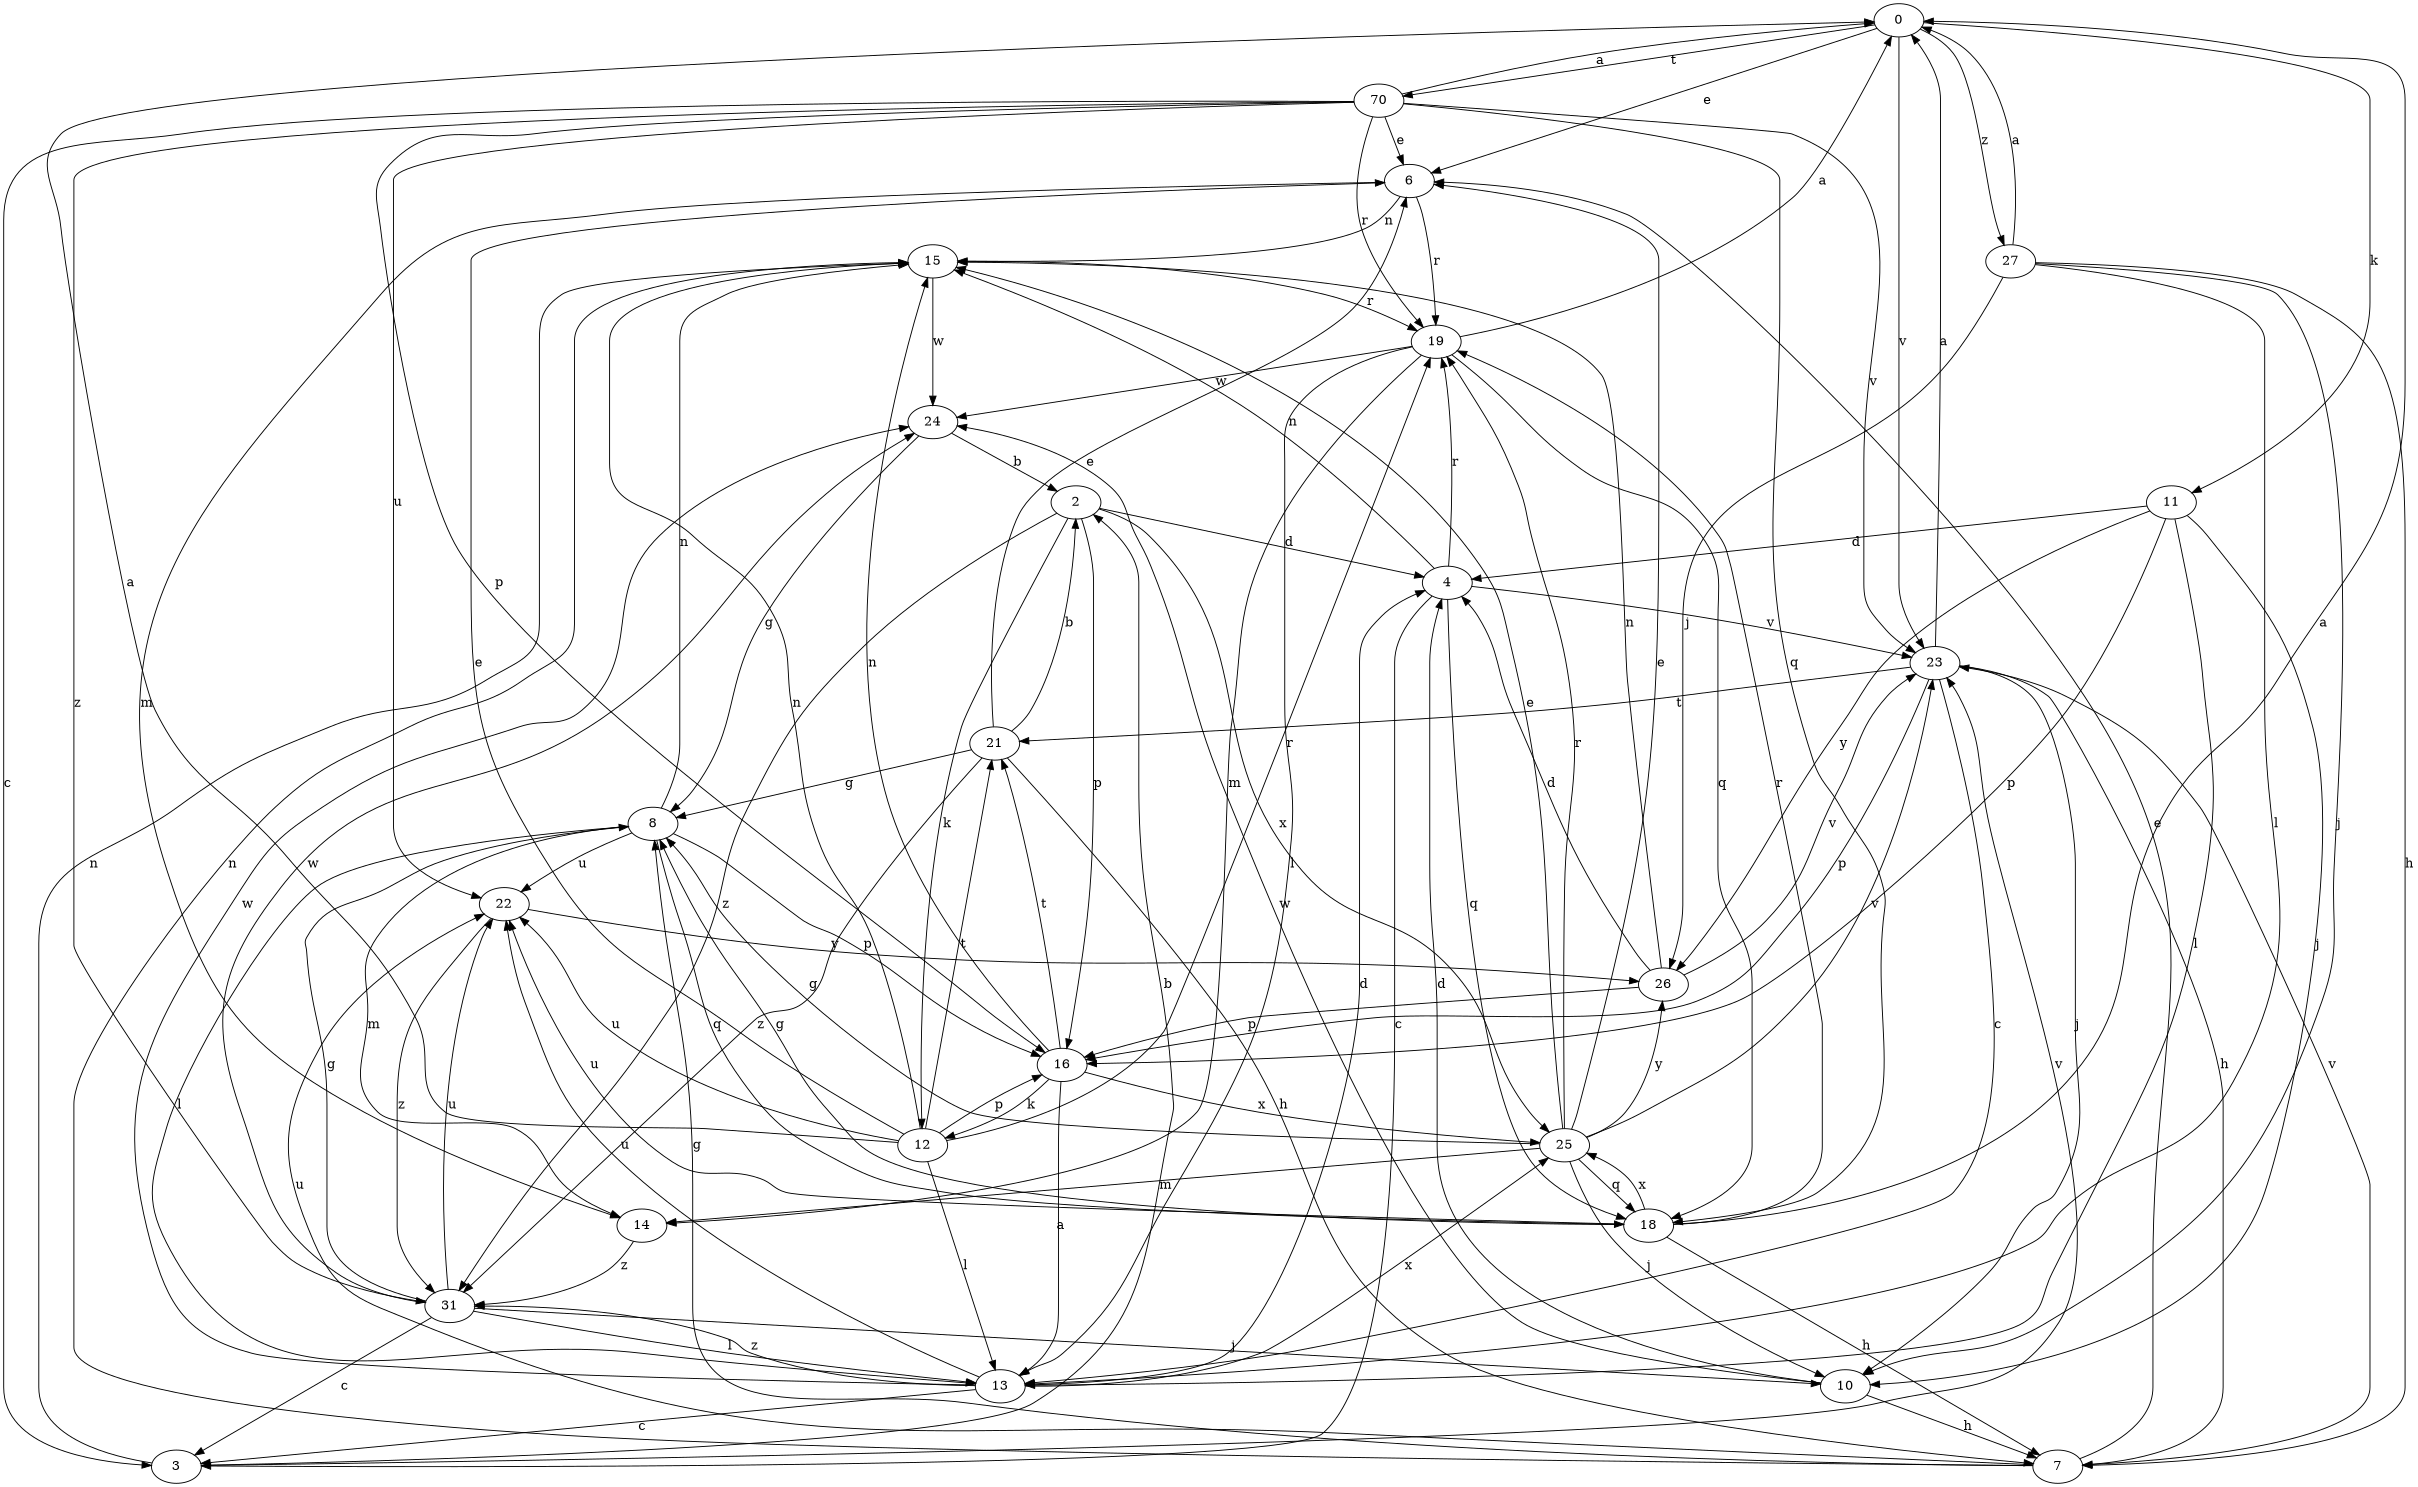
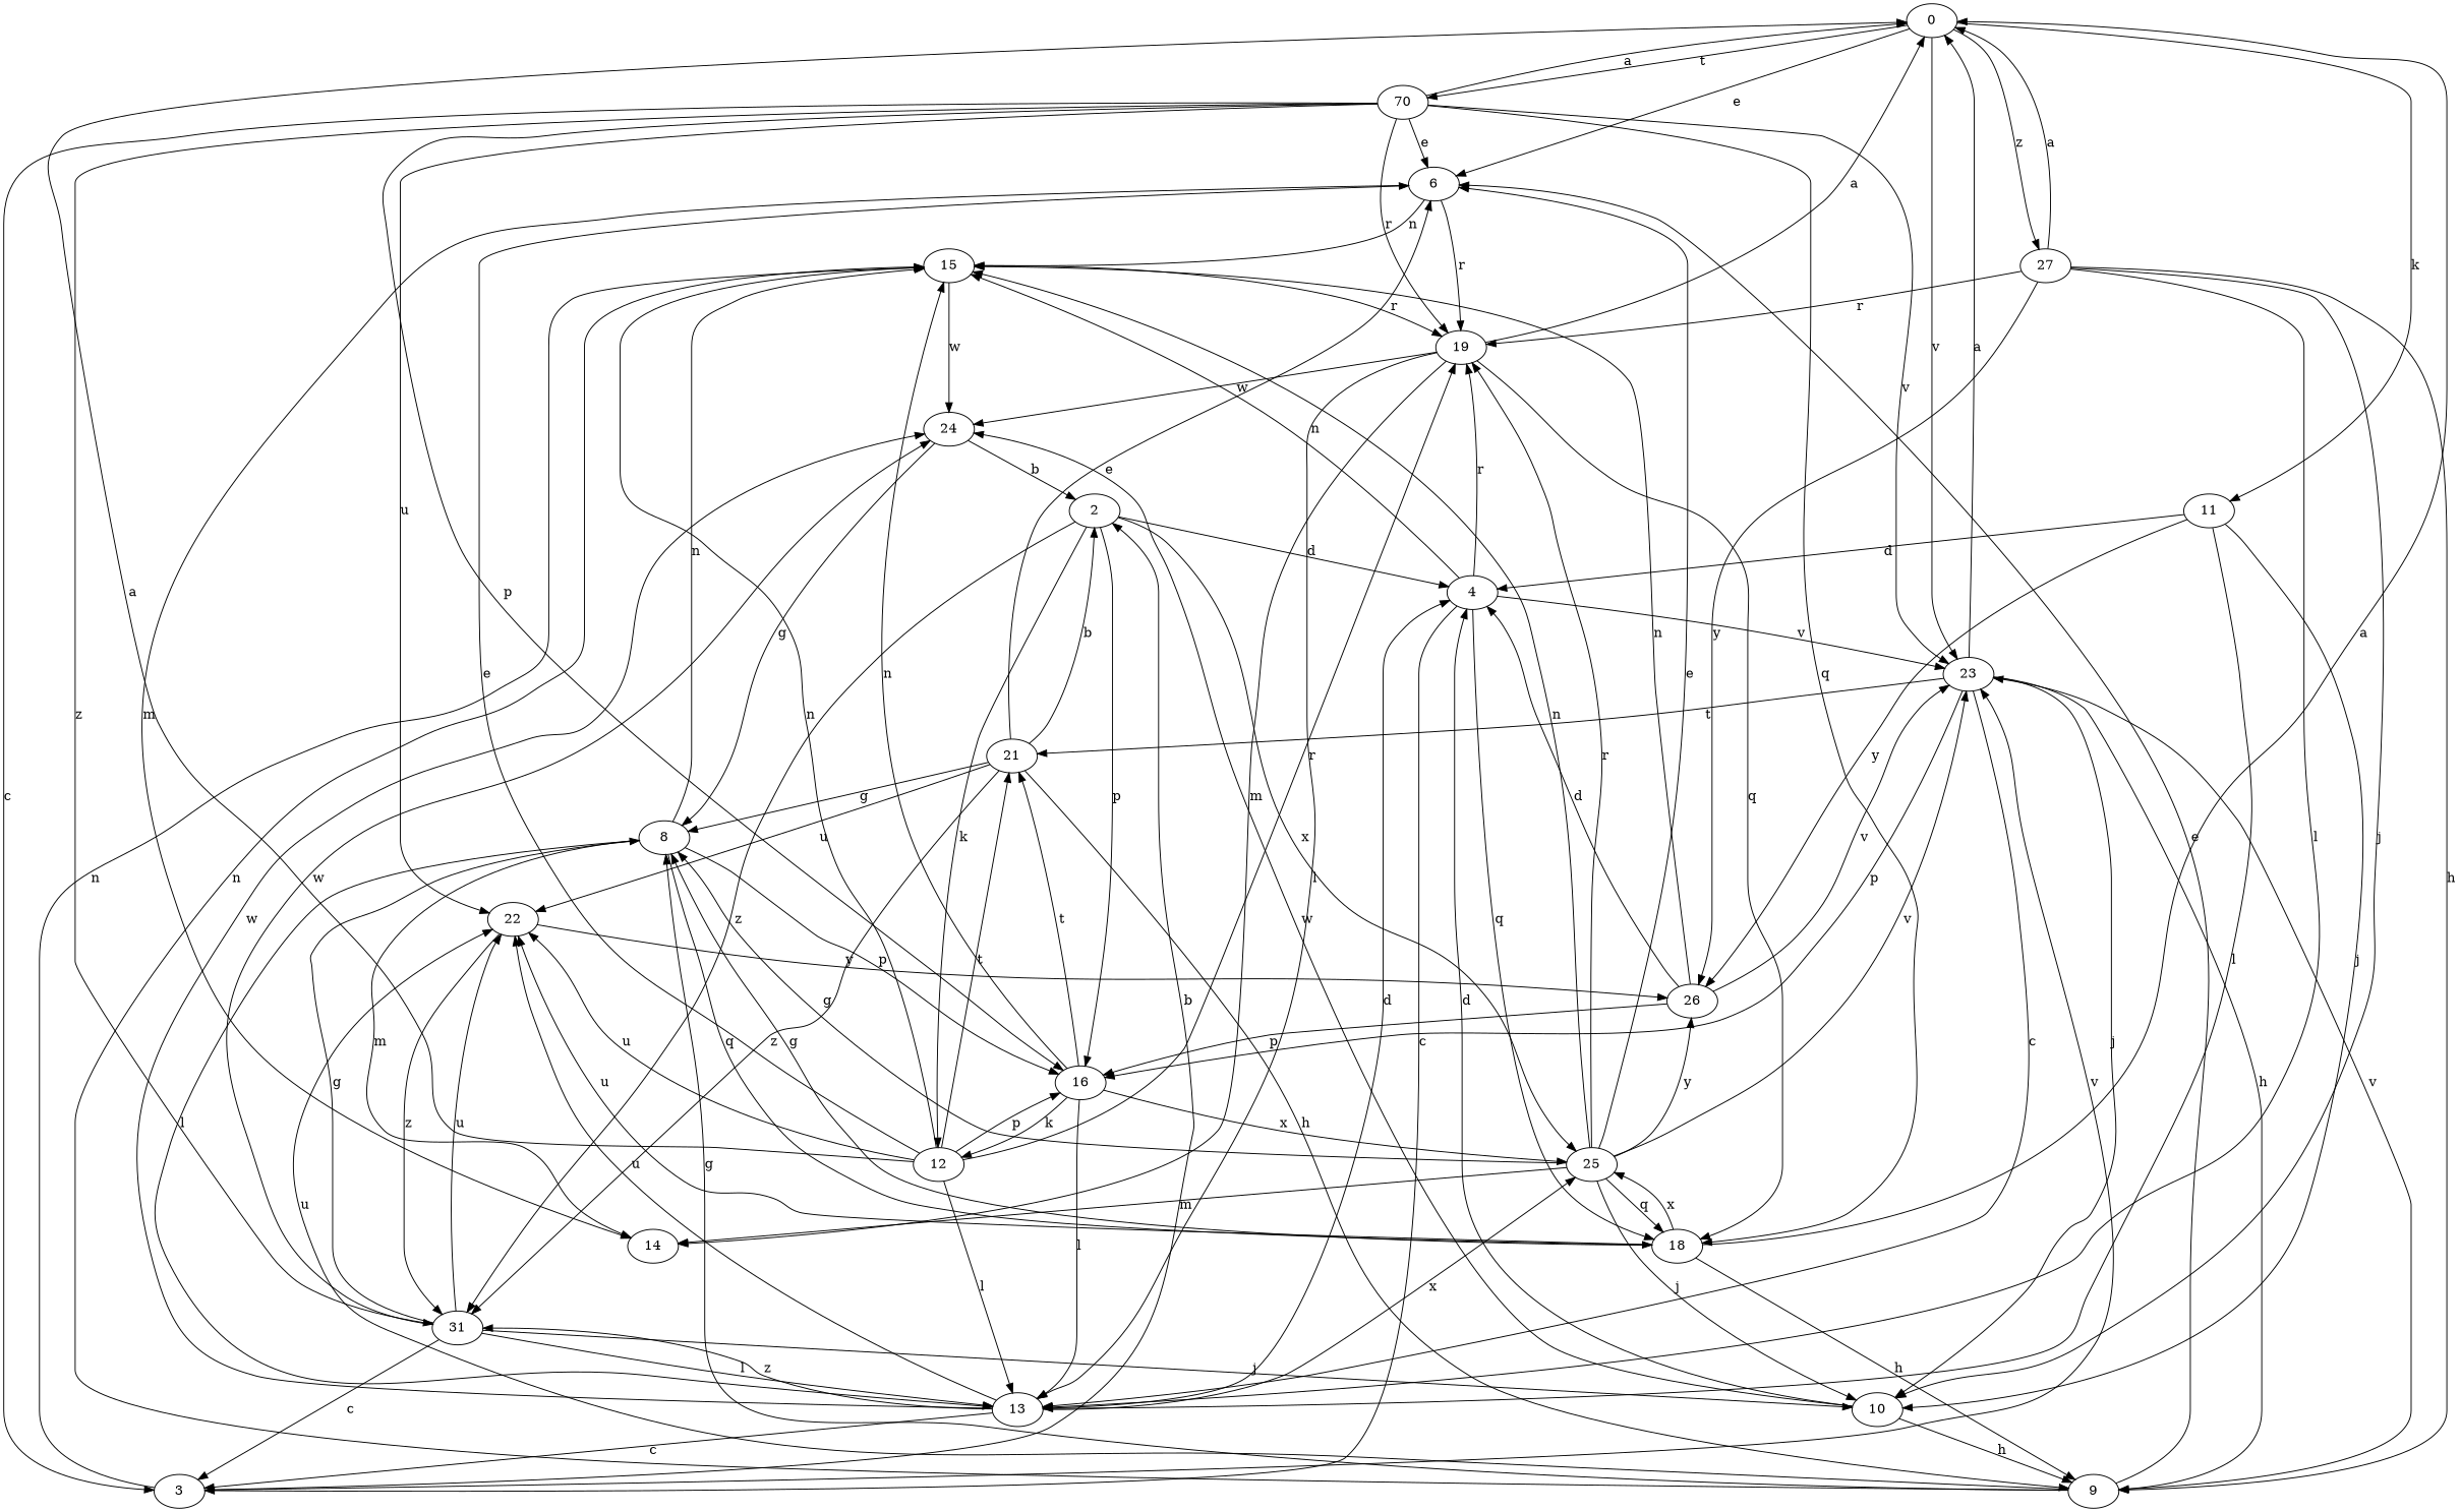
  strict digraph {
    0
    6
    11
    n4 [label=70]
    23
    27
    15
    19
    14
    4
    16
    13
    10
    26
    31
    3
    18
    22
-   9 [label=7]
+   9
    21
    2
    12
    25
    8
    24
    0 -> 6 [label=e]
    0 -> 11 [label=k]
    0 -> n4 [label=t]
    0 -> 23 [label=v]
    0 -> 27 [label=z]
    6 -> 15 [label=n]
    6 -> 19 [label=r]
    6 -> 14 [label=m]
    11 -> 4 [label=d]
-   11 -> 16 [label=p]
    11 -> 13 [label=l]
    11 -> 10 [label=j]
    11 -> 26 [label=y]
    n4 -> 0 [label=a]
    n4 -> 6 [label=e]
    n4 -> 23 [label=v]
    n4 -> 19 [label=r]
    n4 -> 16 [label=p]
    n4 -> 31 [label=z]
    n4 -> 3 [label=c]
    n4 -> 18 [label=q]
    n4 -> 22 [label=u]
    23 -> 0 [label=a]
    23 -> 16 [label=p]
    23 -> 13 [label=c]
    23 -> 10 [label=j]
    23 -> 9 [label=h]
    23 -> 21 [label=t]
    27 -> 0 [label=a]
    27 -> 13 [label=l]
    27 -> 10 [label=j]
-   27 -> 26 [label=j]
+   27 -> 26 [label=y]
    27 -> 9 [label=h]
    15 -> 19 [label=r]
    15 -> 24 [label=w]
    19 -> 0 [label=a]
    19 -> 14 [label=m]
    19 -> 13 [label=l]
    19 -> 18 [label=q]
    19 -> 24 [label=w]
-   14 -> 31 [label=z]
    4 -> 23 [label=v]
    4 -> 15 [label=n]
    4 -> 19 [label=r]
    4 -> 3 [label=c]
    4 -> 18 [label=q]
    16 -> 15 [label=n]
-   16 -> 13 [label=a]
+   16 -> 13 [label=l]
    16 -> 21 [label=t]
    16 -> 12 [label=k]
    16 -> 25 [label=x]
    13 -> 4 [label=d]
    13 -> 31 [label=z]
    13 -> 3 [label=c]
    13 -> 22 [label=u]
    13 -> 25 [label=x]
    13 -> 24 [label=w]
    10 -> 4 [label=d]
    10 -> 9 [label=h]
    10 -> 24 [label=w]
    26 -> 23 [label=v]
    26 -> 15 [label=n]
    26 -> 4 [label=d]
    26 -> 16 [label=p]
    31 -> 13 [label=l]
    31 -> 10 [label=j]
    31 -> 3 [label=c]
    31 -> 22 [label=u]
    31 -> 8 [label=g]
    31 -> 24 [label=w]
    3 -> 23 [label=v]
    3 -> 15 [label=n]
    3 -> 2 [label=b]
    18 -> 0 [label=a]
-   18 -> 19 [label=r]
+   27 -> 19 [label=r]
    18 -> 22 [label=u]
    18 -> 9 [label=h]
    18 -> 25 [label=x]
    18 -> 8 [label=g]
    22 -> 26 [label=y]
    22 -> 31 [label=z]
    9 -> 6 [label=e]
    9 -> 23 [label=v]
    9 -> 15 [label=n]
    9 -> 22 [label=u]
    9 -> 8 [label=g]
    21 -> 6 [label=e]
    21 -> 31 [label=z]
-   8 -> 22 [label=u]
+   21 -> 22 [label=u]
    21 -> 9 [label=h]
    21 -> 2 [label=b]
    21 -> 8 [label=g]
    2 -> 4 [label=d]
    2 -> 16 [label=p]
    2 -> 31 [label=z]
    2 -> 12 [label=k]
    2 -> 25 [label=x]
    12 -> 0 [label=a]
    12 -> 6 [label=e]
    12 -> 15 [label=n]
    12 -> 19 [label=r]
    12 -> 16 [label=p]
    12 -> 13 [label=l]
    12 -> 22 [label=u]
    12 -> 21 [label=t]
    25 -> 6 [label=e]
    25 -> 23 [label=v]
-   25 -> 15 [label=e]
+   25 -> 15 [label=n]
    25 -> 19 [label=r]
    25 -> 14 [label=m]
    25 -> 10 [label=j]
    25 -> 26 [label=y]
    25 -> 18 [label=q]
    25 -> 8 [label=g]
    8 -> 15 [label=n]
    8 -> 14 [label=m]
    8 -> 16 [label=p]
    8 -> 13 [label=l]
    8 -> 18 [label=q]
    24 -> 2 [label=b]
    24 -> 8 [label=g]
  }
